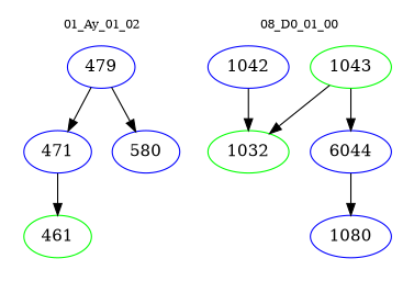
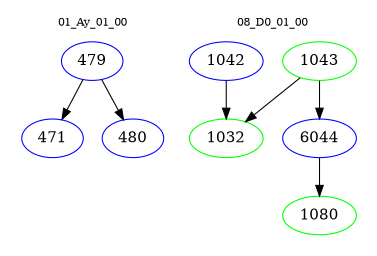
  digraph {
    node [color=blue]
    edge [color=black]
    n1 [label=479]
    n2 [label=471]
-   n3 [label=580]
-   n4 [color=green label=461]
+   n3 [label=480]
    n5 [color=green label=1043]
    n6 [label=1042]
    n7 [label=6044]
    n8 [color=green label=1032]
-   n9 [label=1080]
+   n9 [color=green label=1080]
    subgraph cluster_1 {
      color=white
      fontsize=10
-     label="01_Ay_01_02"
+     label="01_Ay_01_00"
      n1
      n2
      n3
-     n4
    }
    subgraph cluster_2 {
      color=white
      fontsize=10
      label="08_D0_01_00"
      n5
      n6
      n7
      n8
      n9
    }
    n1 -> n2
    n1 -> n3
-   n2 -> n4
    n5 -> n7
    n5 -> n8
    n6 -> n8
    n7 -> n9
  }
